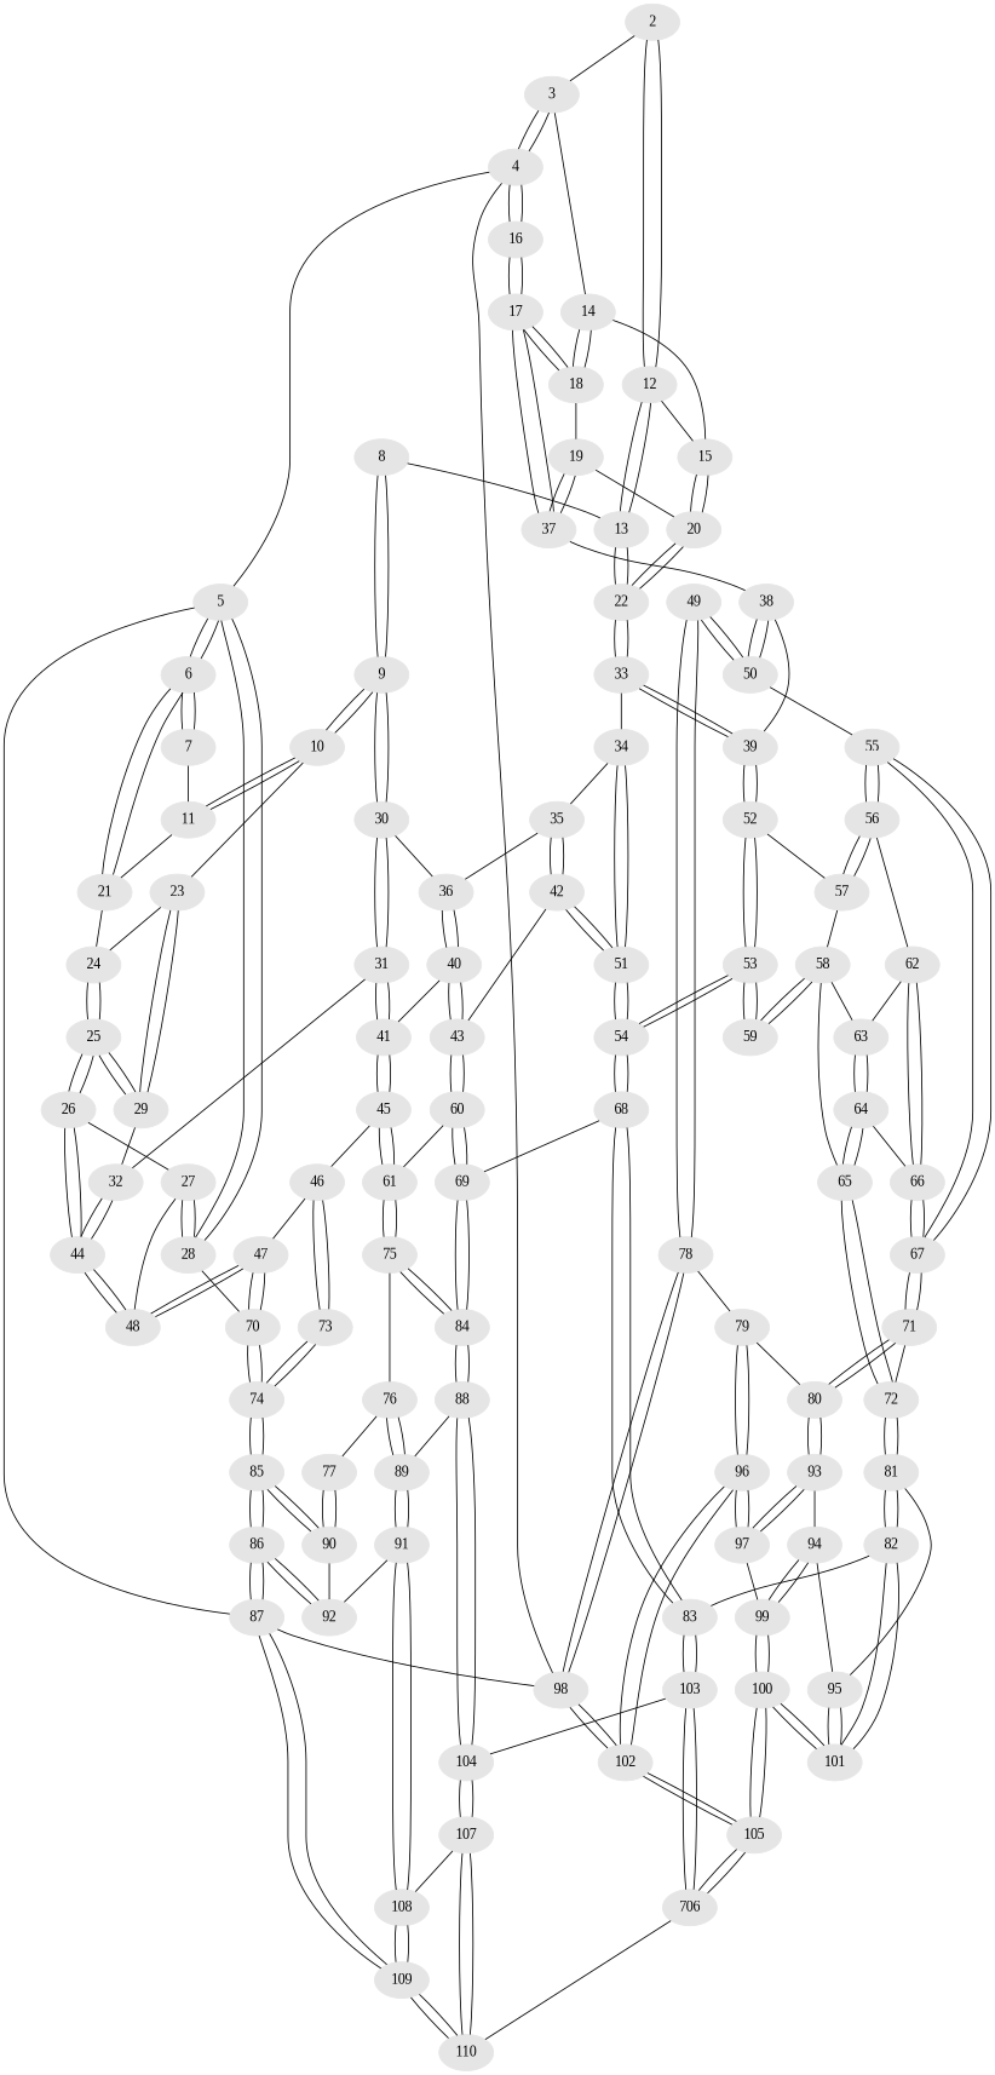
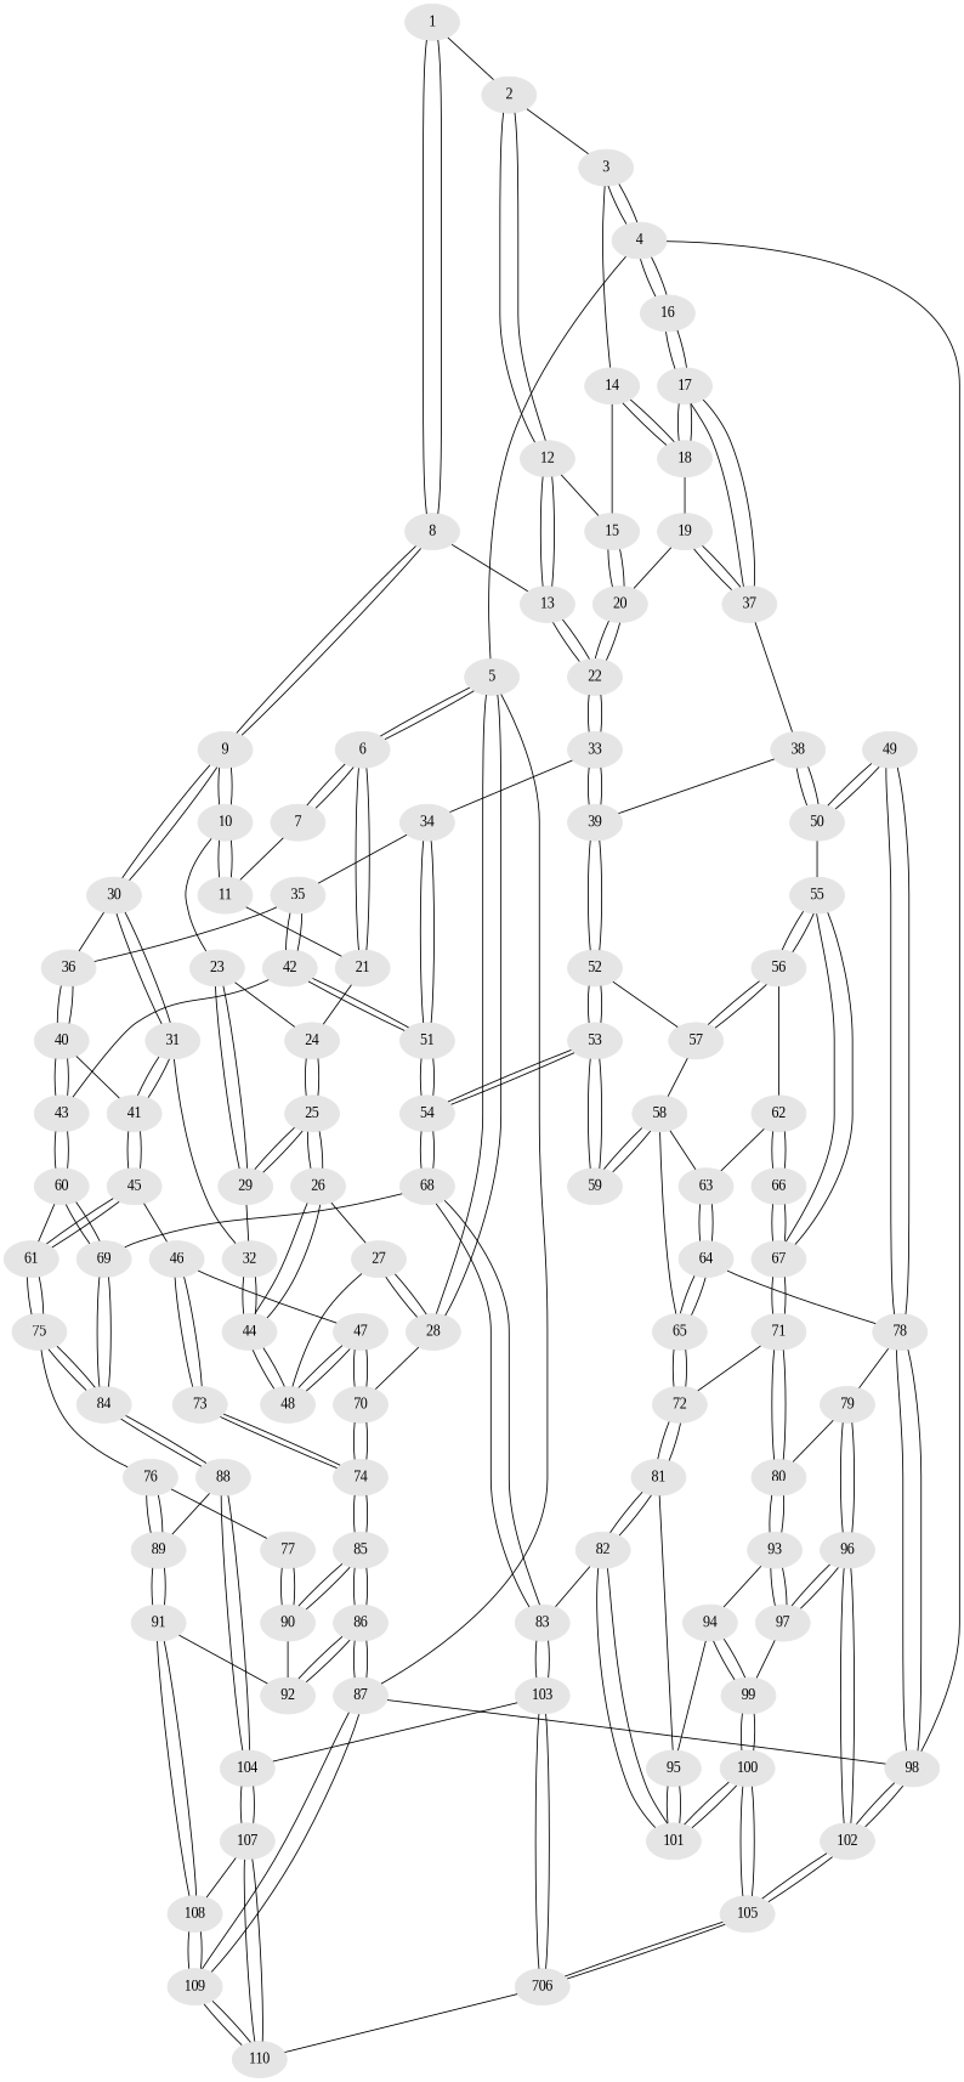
  graph {
    fontname="Liberation Serif"
    node [color=gray90 fontname="Liberation Serif" style=filled]
    edge [fontname="Liberation Serif"]
+   1
    2
    8
    3
    12
    9
    13
    4
    14
    15
    5
    16
    98
    18
    6
    28
    87
    17
    102
    7
    21
    70
    109
    11
    24
    10
    30
    22
    23
    31
    36
    29
    20
    33
    19
    37
    49
    50
    78
    38
    25
    34
    39
    32
    26
    27
    44
    48
    74
    41
    40
    45
    35
    51
    52
    42
    54
    43
    55
    53
    57
    60
    46
    61
    69
    47
    73
    75
    79
    56
    67
    68
    59
    58
    83
    62
    71
    63
    66
    65
    64
    72
    84
    76
    81
    80
    103
    88
    85
    93
    82
    95
    77
    90
    86
    89
    91
    92
    96
    97
    94
    101
    104
    n104 [label=706]
    110
    107
    108
    99
    100
    105
+   1 -- 2
+   1 -- 8
+   1 -- 8
    2 -- 3
    2 -- 12
    2 -- 12
    8 -- 9
    8 -- 9
    8 -- 13
    3 -- 4
    3 -- 4
    3 -- 14
    12 -- 13
    12 -- 13
    12 -- 15
    9 -- 10
    9 -- 10
    9 -- 30
    9 -- 30
    13 -- 22
    13 -- 22
    4 -- 5
    4 -- 16
    4 -- 16
    4 -- 98
    14 -- 15
    14 -- 18
    14 -- 18
    15 -- 20
    15 -- 20
    5 -- 6
    5 -- 6
    5 -- 28
    5 -- 28
    5 -- 87
    16 -- 17
    16 -- 17
    98 -- 102
    98 -- 102
    18 -- 19
    6 -- 7
    6 -- 7
    6 -- 21
    6 -- 21
    28 -- 70
    87 -- 98
    87 -- 109
    87 -- 109
    17 -- 18
    17 -- 18
    17 -- 37
    17 -- 37
    102 -- 105
    102 -- 105
    7 -- 11
    21 -- 24
    70 -- 74
    70 -- 74
    109 -- 110
    109 -- 110
    11 -- 21
    24 -- 25
    24 -- 25
    10 -- 11
    10 -- 11
    10 -- 23
    30 -- 31
    30 -- 31
    30 -- 36
    22 -- 33
    22 -- 33
    23 -- 24
    23 -- 29
    23 -- 29
    31 -- 32
    31 -- 41
    31 -- 41
    36 -- 40
    36 -- 40
    29 -- 32
    20 -- 22
    20 -- 22
    33 -- 34
    33 -- 39
    33 -- 39
    19 -- 20
    19 -- 37
    19 -- 37
    37 -- 38
    49 -- 50
    49 -- 50
    49 -- 78
    49 -- 78
    50 -- 55
    78 -- 98
    78 -- 98
    78 -- 79
    38 -- 50
    38 -- 50
    38 -- 39
    25 -- 29
    25 -- 29
    25 -- 26
    25 -- 26
    34 -- 35
    34 -- 51
    34 -- 51
    39 -- 52
    39 -- 52
    32 -- 44
    32 -- 44
    26 -- 27
    26 -- 44
    26 -- 44
    27 -- 28
    27 -- 28
    27 -- 48
    44 -- 48
    44 -- 48
    74 -- 85
    74 -- 85
    41 -- 45
    41 -- 45
    40 -- 41
    40 -- 43
    40 -- 43
    45 -- 46
    45 -- 61
    45 -- 61
    35 -- 36
    35 -- 42
    35 -- 42
    51 -- 54
    51 -- 54
    52 -- 53
    52 -- 53
    52 -- 57
    42 -- 51
    42 -- 51
    42 -- 43
    54 -- 68
    54 -- 68
    43 -- 60
    43 -- 60
    55 -- 56
    55 -- 56
    55 -- 67
    55 -- 67
    53 -- 54
    53 -- 54
    53 -- 59
    53 -- 59
    57 -- 58
    60 -- 61
    60 -- 69
    60 -- 69
    46 -- 47
    46 -- 73
    46 -- 73
    61 -- 75
    61 -- 75
    69 -- 84
    69 -- 84
    47 -- 70
    47 -- 70
    47 -- 48
    47 -- 48
    73 -- 74
    73 -- 74
    75 -- 84
    75 -- 84
    75 -- 76
    79 -- 80
    79 -- 96
    79 -- 96
    56 -- 57
    56 -- 57
    56 -- 62
    67 -- 71
    67 -- 71
    68 -- 69
    68 -- 83
    68 -- 83
    58 -- 59
    58 -- 59
    58 -- 63
    58 -- 65
    83 -- 103
    83 -- 103
    62 -- 63
    62 -- 66
    62 -- 66
    71 -- 72
    71 -- 80
    71 -- 80
    63 -- 64
    63 -- 64
    66 -- 67
    66 -- 67
    65 -- 72
    65 -- 72
-   64 -- 66
+   64 -- 78
    64 -- 65
    64 -- 65
    72 -- 81
    72 -- 81
    84 -- 88
    84 -- 88
    76 -- 77
    76 -- 89
    76 -- 89
    81 -- 82
    81 -- 82
    81 -- 95
    80 -- 93
    80 -- 93
    103 -- 104
    103 -- n104
    103 -- n104
    88 -- 89
    88 -- 104
    88 -- 104
    85 -- 90
    85 -- 90
    85 -- 86
    85 -- 86
    93 -- 97
    93 -- 97
    93 -- 94
    82 -- 83
    82 -- 101
    82 -- 101
    95 -- 101
    95 -- 101
    77 -- 90
    77 -- 90
    90 -- 92
    86 -- 87
    86 -- 87
    86 -- 92
    86 -- 92
    89 -- 91
    89 -- 91
    91 -- 92
    91 -- 108
    91 -- 108
    96 -- 102
    96 -- 102
    96 -- 97
    96 -- 97
    97 -- 99
    94 -- 95
    94 -- 99
    94 -- 99
    104 -- 107
    104 -- 107
    n104 -- 110
    107 -- 110
    107 -- 110
    107 -- 108
    108 -- 109
    108 -- 109
    99 -- 100
    99 -- 100
    100 -- 101
    100 -- 101
    100 -- 105
    100 -- 105
    105 -- n104
    105 -- n104
  }
